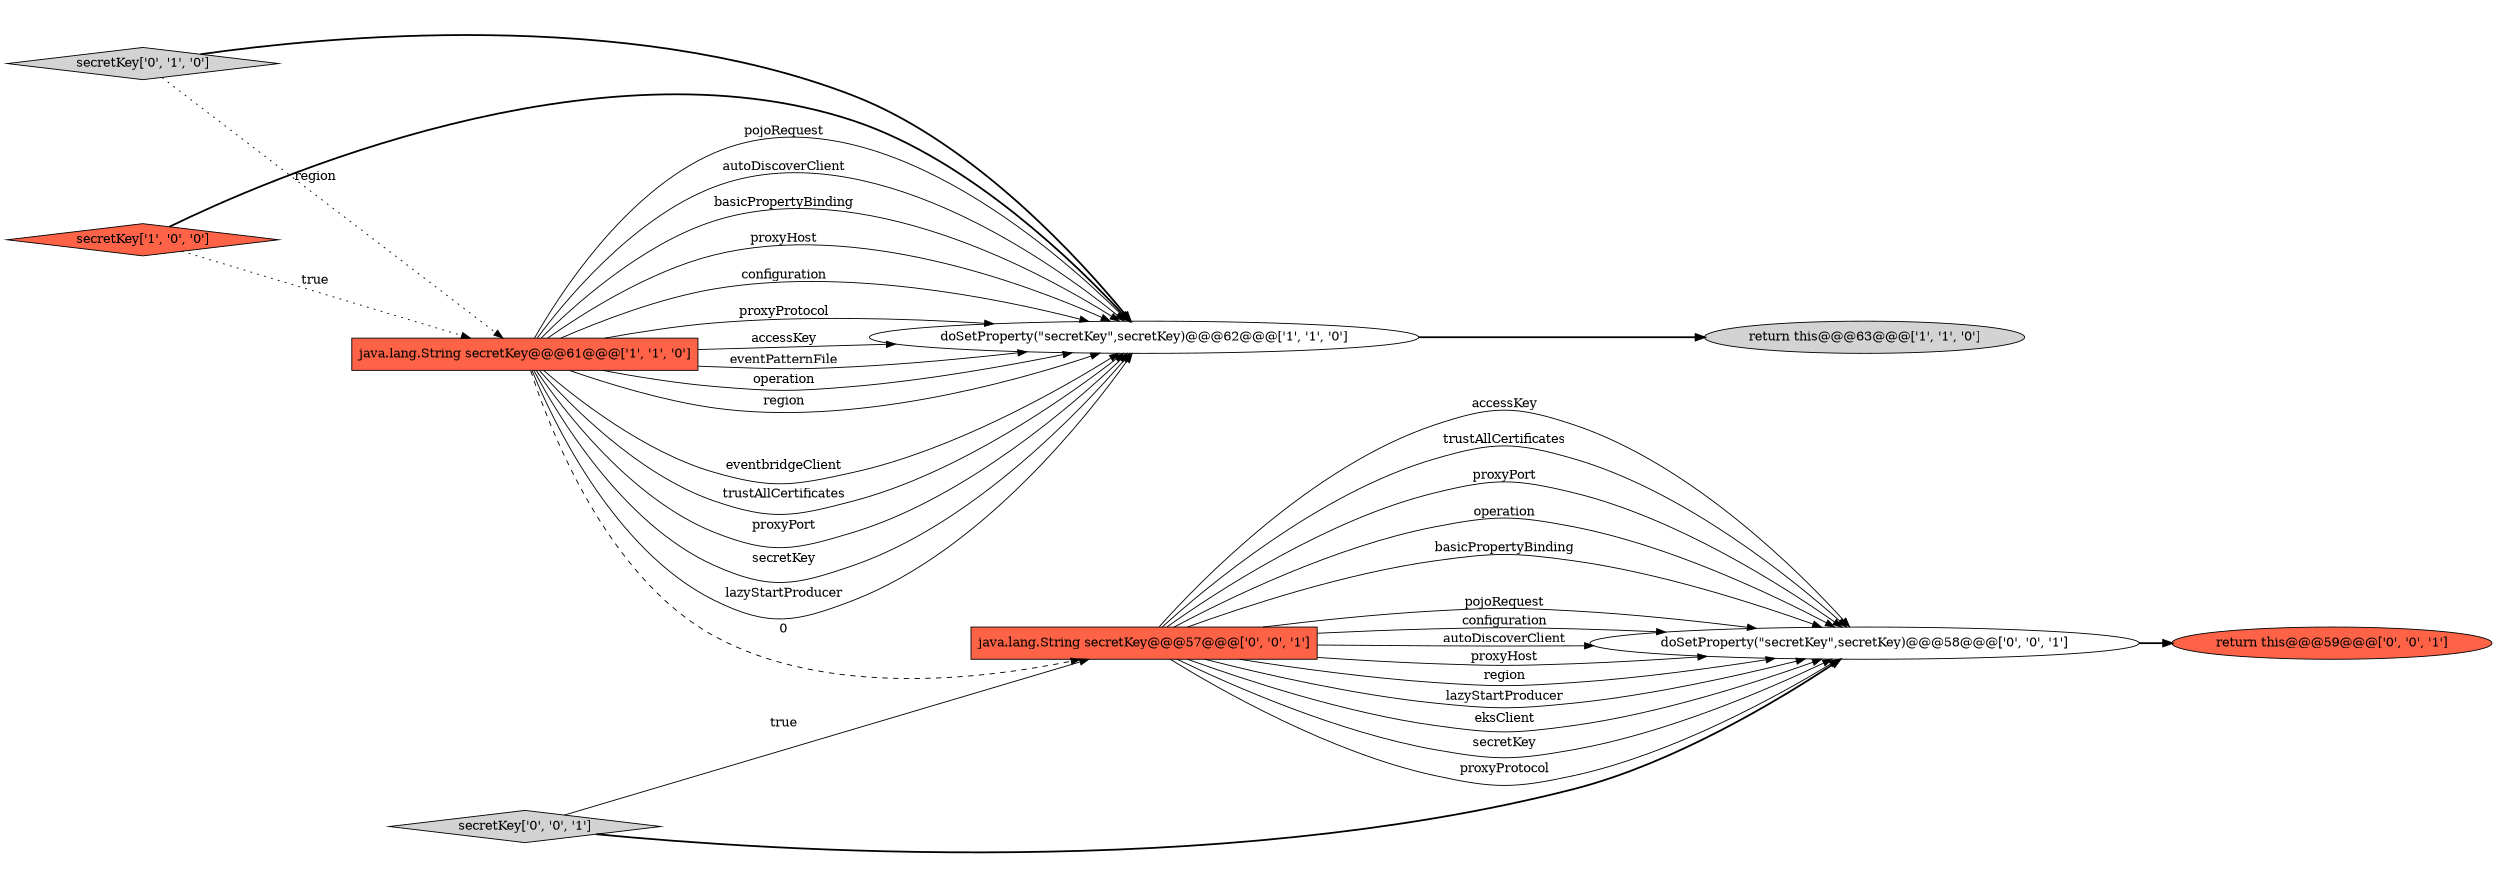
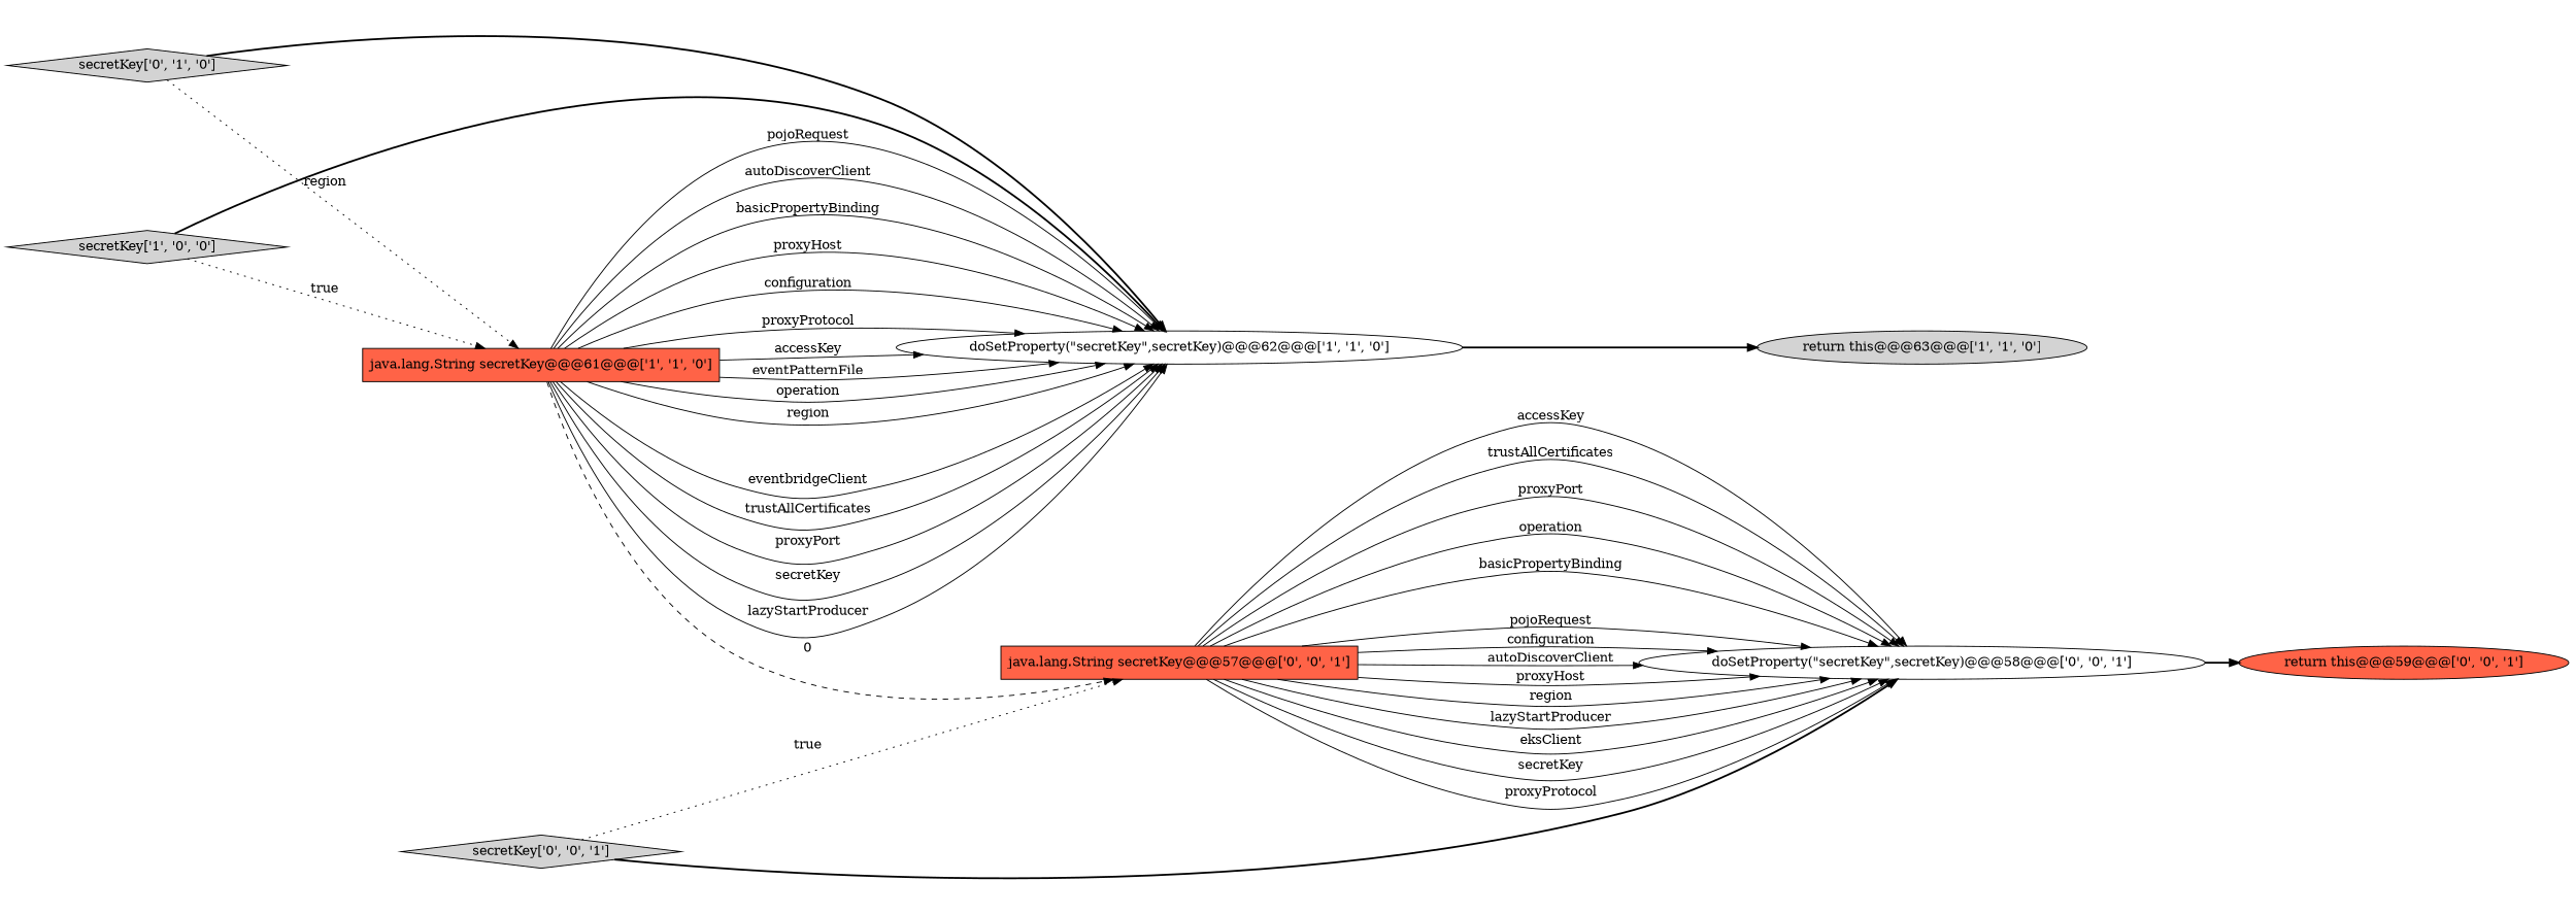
  digraph {
    rankdir=LR
    node [fillcolor=lightgray shape=ellipse style=filled]
    edge [style=solid]
    n1 [fillcolor=tomato label="java.lang.String secretKey@@@61@@@['1', '1', '0']" shape=box]
    n2 [fillcolor=white label="doSetProperty(\"secretKey\",secretKey)@@@62@@@['1', '1', '0']"]
    n3 [fillcolor=tomato label="java.lang.String secretKey@@@57@@@['0', '0', '1']" shape=box]
    n4 [label="return this@@@63@@@['1', '1', '0']"]
    n5 [fillcolor=white label="doSetProperty(\"secretKey\",secretKey)@@@58@@@['0', '0', '1']"]
-   n6 [fillcolor=tomato label="secretKey['1', '0', '0']" shape=diamond]
+   n6 [label="secretKey['1', '0', '0']" shape=diamond]
    n7 [fillcolor=tomato label="return this@@@59@@@['0', '0', '1']"]
    n8 [label="secretKey['0', '1', '0']" shape=diamond]
    n9 [label="secretKey['0', '0', '1']" shape=diamond]
    n1 -> n2 [label=eventbridgeClient]
    n1 -> n2 [label=trustAllCertificates]
    n1 -> n2 [label=proxyPort]
    n1 -> n2 [label=secretKey]
    n1 -> n2 [label=lazyStartProducer]
    n1 -> n2 [label=pojoRequest]
    n1 -> n2 [label=autoDiscoverClient]
    n1 -> n2 [label=basicPropertyBinding]
    n1 -> n2 [label=proxyHost]
    n1 -> n2 [label=configuration]
    n1 -> n2 [label=proxyProtocol]
    n1 -> n2 [label=accessKey]
    n1 -> n2 [label=eventPatternFile]
    n1 -> n2 [label=operation]
    n1 -> n2 [label=region]
    n1 -> n3 [label=0 style=dashed]
    n2 -> n4 [style=bold]
    n3 -> n5 [label=configuration]
    n3 -> n5 [label=autoDiscoverClient]
    n3 -> n5 [label=proxyHost]
    n3 -> n5 [label=region]
    n3 -> n5 [label=lazyStartProducer]
    n3 -> n5 [label=eksClient]
    n3 -> n5 [label=secretKey]
    n3 -> n5 [label=proxyProtocol]
    n3 -> n5 [label=accessKey]
    n3 -> n5 [label=trustAllCertificates]
    n3 -> n5 [label=proxyPort]
    n3 -> n5 [label=operation]
    n3 -> n5 [label=basicPropertyBinding]
    n3 -> n5 [label=pojoRequest]
    n5 -> n7 [style=bold]
    n6 -> n1 [label=true style=dotted]
    n6 -> n2 [style=bold]
    n8 -> n1 [label=region style=dotted]
    n8 -> n2 [style=bold]
-   n9 -> n3 [label=true]
+   n9 -> n3 [label=true style=dotted]
    n9 -> n5 [style=bold]
  }
